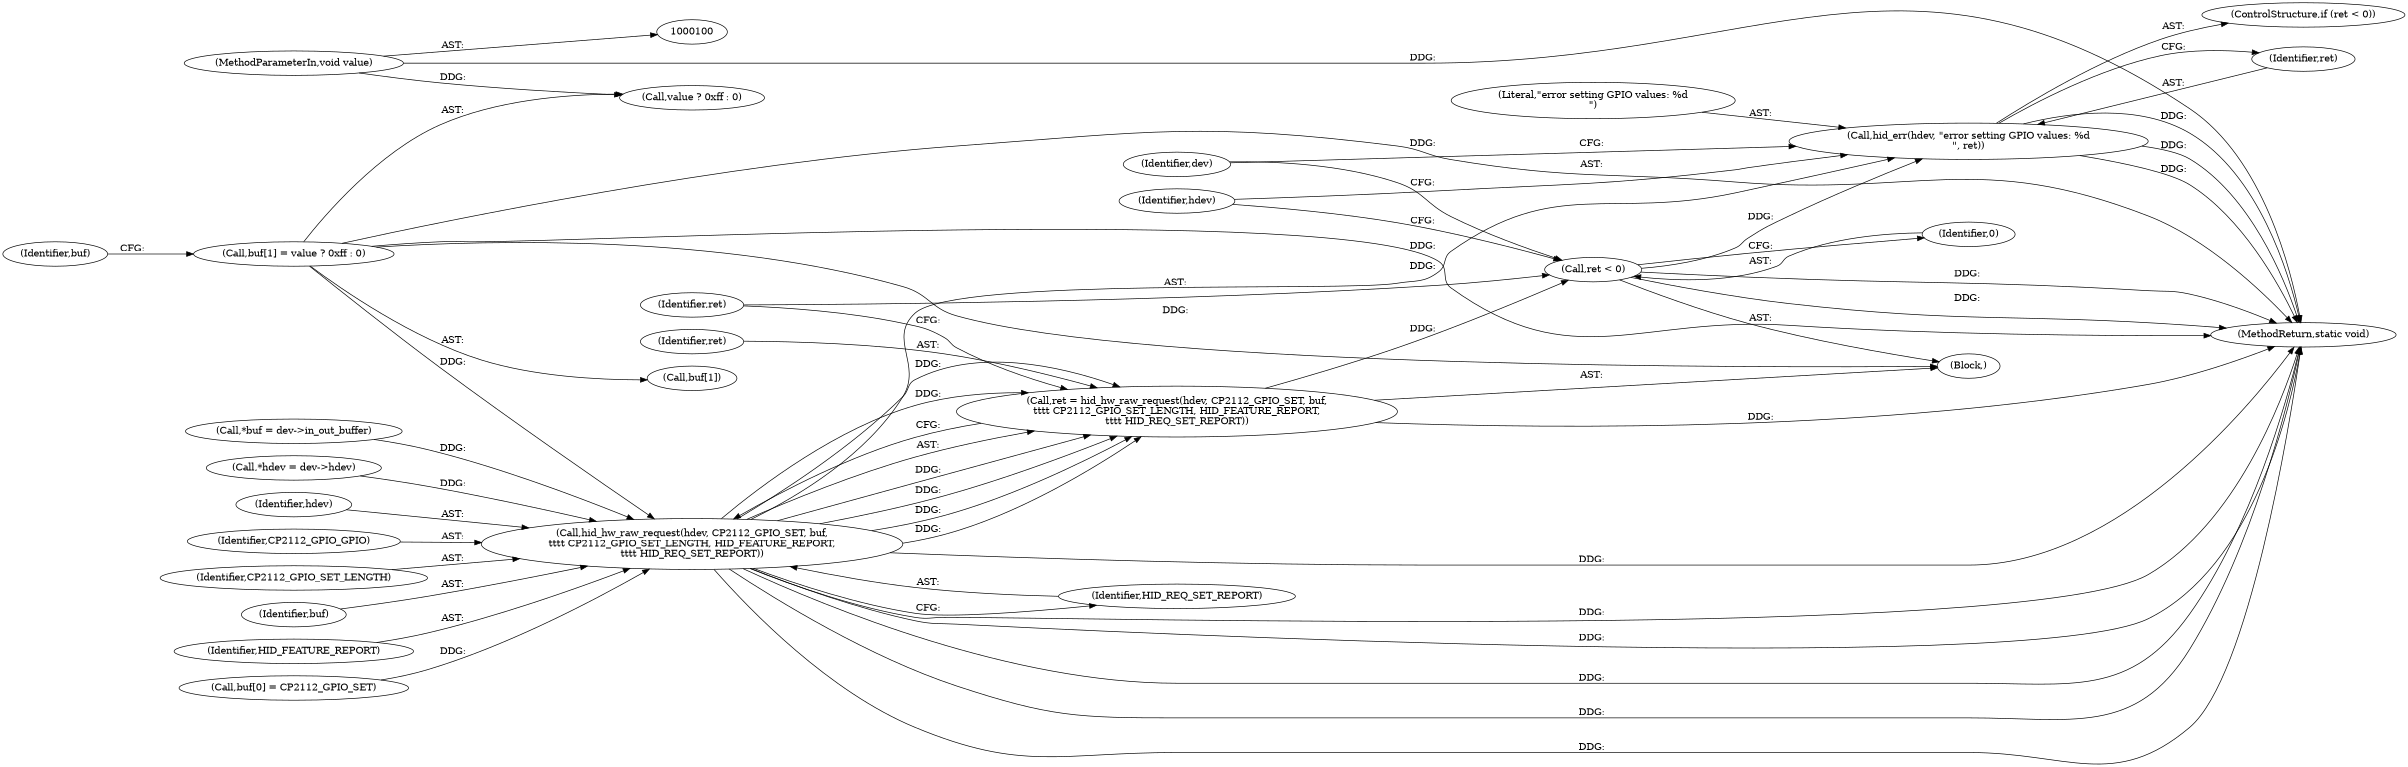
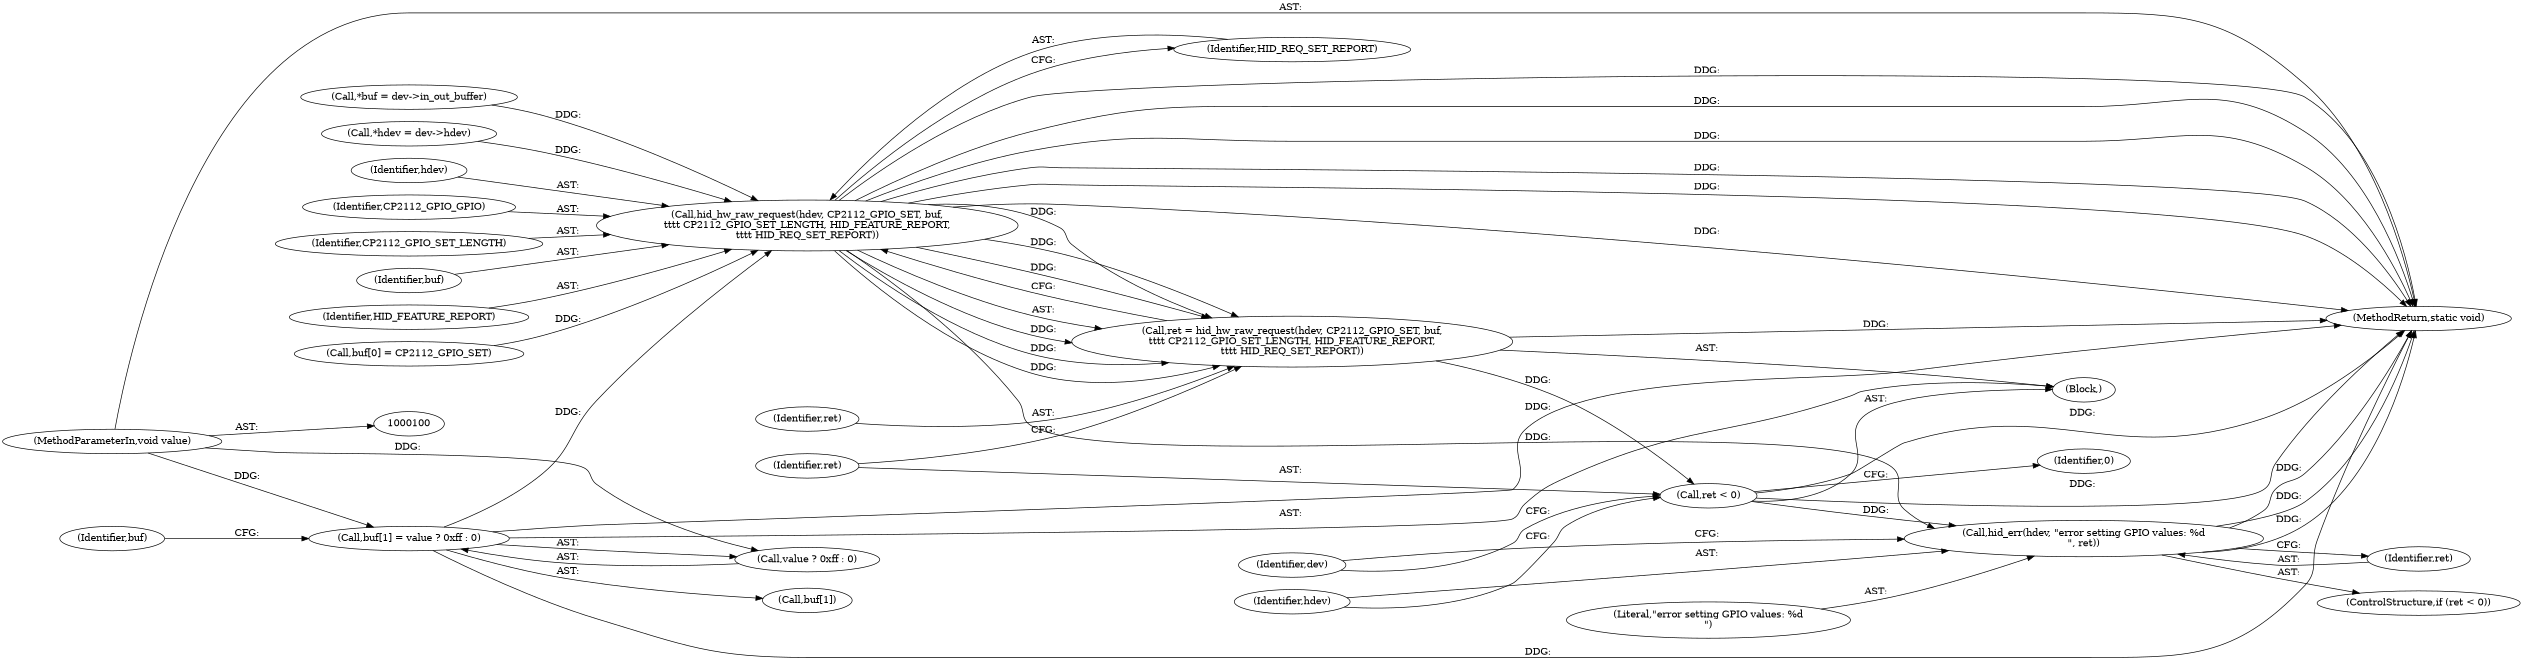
  digraph {
    rankdir=LR
    n1 [label="(Call,buf[1] = value ? 0xff : 0)"]
    n2 [label="(Call,hid_hw_raw_request(hdev, CP2112_GPIO_SET, buf,\n\t\t\t\t CP2112_GPIO_SET_LENGTH, HID_FEATURE_REPORT,\n\t\t\t\t HID_REQ_SET_REPORT))"]
    n3 [label="(MethodReturn,static void)"]
    n4 [label="(Call,value ? 0xff : 0)"]
    n5 [label="(Block,)"]
    n6 [label="(Call,buf[1])"]
    n7 [label="(Call,ret = hid_hw_raw_request(hdev, CP2112_GPIO_SET, buf,\n\t\t\t\t CP2112_GPIO_SET_LENGTH, HID_FEATURE_REPORT,\n\t\t\t\t HID_REQ_SET_REPORT))"]
    n8 [label="(Call,hid_err(hdev, \"error setting GPIO values: %d\n\", ret))"]
    n9 [label="(Identifier,HID_REQ_SET_REPORT)"]
    n10 [label="(MethodParameterIn,void value)"]
    1000100
    n12 [label="(Call,ret < 0)"]
    n13 [label="(ControlStructure,if (ret < 0))"]
    n14 [label="(Identifier,ret)"]
    n15 [label="(Identifier,0)"]
    n16 [label="(Identifier,ret)"]
    n17 [label="(Identifier,CP2112_GPIO_SET_LENGTH)"]
    n18 [label="(Identifier,buf)"]
    n19 [label="(Identifier,hdev)"]
    n20 [label="(Identifier,buf)"]
    n21 [label="(Identifier,HID_FEATURE_REPORT)"]
    n22 [label="(Call,buf[0] = CP2112_GPIO_SET)"]
    n23 [label="(Call,*buf = dev->in_out_buffer)"]
    n24 [label="(Identifier,dev)"]
    n25 [label="(Call,*hdev = dev->hdev)"]
    n26 [label="(Identifier,hdev)"]
    n27 [label="(Identifier,CP2112_GPIO_GPIO)"]
    n28 [label="(Identifier,ret)"]
    n29 [label="(Literal,\"error setting GPIO values: %d\n\")"]
    n1 -> n2 [label="DDG: "]
    n1 -> n3 [label="DDG: "]
    n1 -> n3 [label="DDG: "]
    n1 -> n4 [label="AST: "]
-   n1 -> n5 [label="DDG: "]
+   n1 -> n5 [label="AST: "]
    n1 -> n6 [label="AST: "]
    n2 -> n3 [label="DDG: "]
    n2 -> n3 [label="DDG: "]
    n2 -> n3 [label="DDG: "]
    n2 -> n3 [label="DDG: "]
    n2 -> n3 [label="DDG: "]
    n2 -> n3 [label="DDG: "]
    n2 -> n7 [label="AST: "]
    n2 -> n7 [label="DDG: "]
    n2 -> n7 [label="DDG: "]
    n2 -> n7 [label="DDG: "]
    n2 -> n7 [label="DDG: "]
    n2 -> n7 [label="DDG: "]
    n2 -> n7 [label="DDG: "]
    n2 -> n8 [label="DDG: "]
    n2 -> n9 [label="CFG: "]
+   n4 -> n1 [label="AST: "]
    n7 -> n2 [label="CFG: "]
    n7 -> n3 [label="DDG: "]
    n7 -> n5 [label="AST: "]
    n7 -> n12 [label="DDG: "]
    n8 -> n3 [label="DDG: "]
    n8 -> n3 [label="DDG: "]
    n8 -> n3 [label="DDG: "]
    n8 -> n13 [label="AST: "]
    n8 -> n14 [label="CFG: "]
    n9 -> n2 [label="AST: "]
-   n10 -> n3 [label="DDG: "]
+   n10 -> n1 [label="DDG: "]
+   n10 -> n3 [label="AST: "]
    n10 -> n4 [label="DDG: "]
    n10 -> 1000100 [label="AST: "]
    n12 -> n3 [label="DDG: "]
    n12 -> n3 [label="DDG: "]
    n12 -> n5 [label="AST: "]
    n12 -> n8 [label="DDG: "]
    n12 -> n15 [label="CFG: "]
    n14 -> n8 [label="AST: "]
-   n15 -> n12 [label="AST: "]
    n16 -> n7 [label="CFG: "]
    n16 -> n12 [label="AST: "]
    n17 -> n2 [label="AST: "]
    n18 -> n2 [label="AST: "]
    n19 -> n8 [label="AST: "]
    n19 -> n12 [label="CFG: "]
    n20 -> n1 [label="CFG: "]
    n21 -> n2 [label="AST: "]
    n22 -> n2 [label="DDG: "]
    n23 -> n2 [label="DDG: "]
    n24 -> n8 [label="CFG: "]
    n24 -> n12 [label="CFG: "]
    n25 -> n2 [label="DDG: "]
    n26 -> n2 [label="AST: "]
    n27 -> n2 [label="AST: "]
    n28 -> n7 [label="AST: "]
    n29 -> n8 [label="AST: "]
  }
